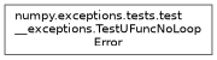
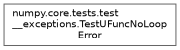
  digraph {
    rankdir=LR
-   n1 [color=grey40 fillcolor=white fontname=Helvetica fontsize=10 height=0.2 label="numpy.exceptions.tests.test\l__exceptions.TestUFuncNoLoop\lError" shape=box style=filled width=0.4]
+   n1 [color=grey40 fillcolor=white fontname=Helvetica fontsize=10 height=0.2 label="numpy.core.tests.test\l__exceptions.TestUFuncNoLoop\lError" shape=box style=filled width=0.4]
  }
